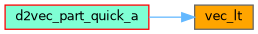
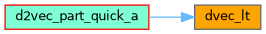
  digraph {
    rankdir=RL
    node [fontname=Helvetica fontsize=10 shape=box style=filled]
-   n1 [color=gray40 fillcolor=orange fontcolor=black height=0.2 label=vec_lt width=0.4]
+   n1 [color=gray40 fillcolor=orange fontcolor=black height=0.2 label=dvec_lt width=0.4]
    n2 [color=red fillcolor=aquamarine height=0.2 label=d2vec_part_quick_a width=0.4]
    n1 -> n2 [color=steelblue1 dir=back fontname=Helvetica fontsize=10 labelfontname=Helvetica labelfontsize=10 style=solid]
  }
